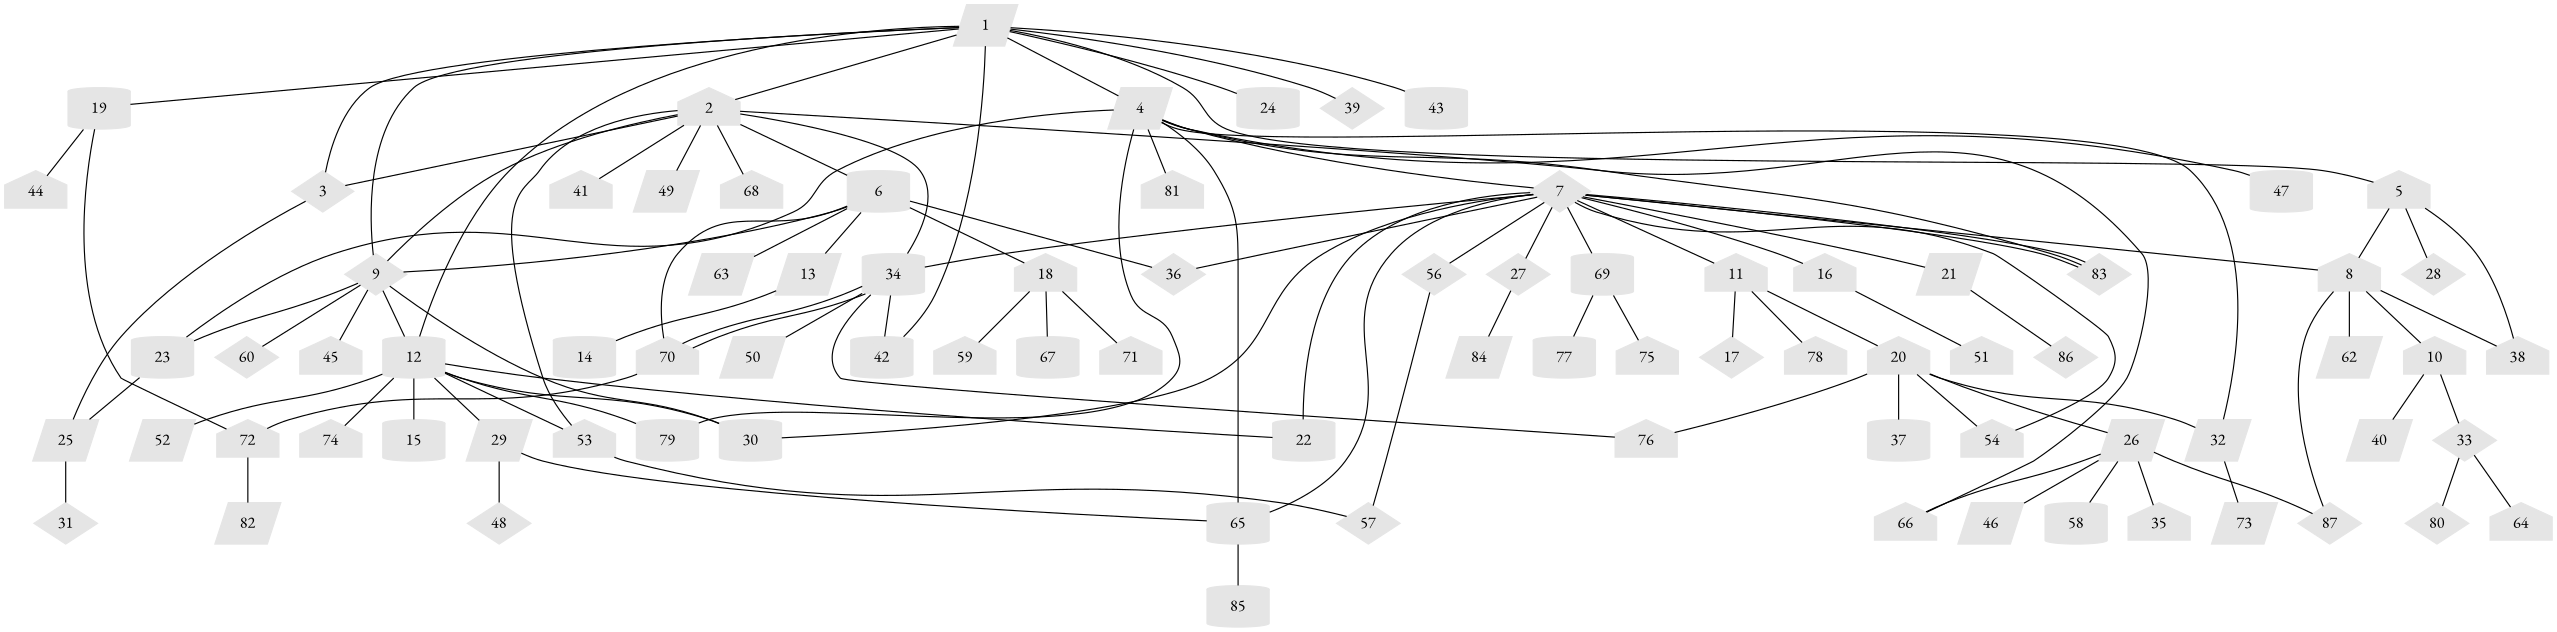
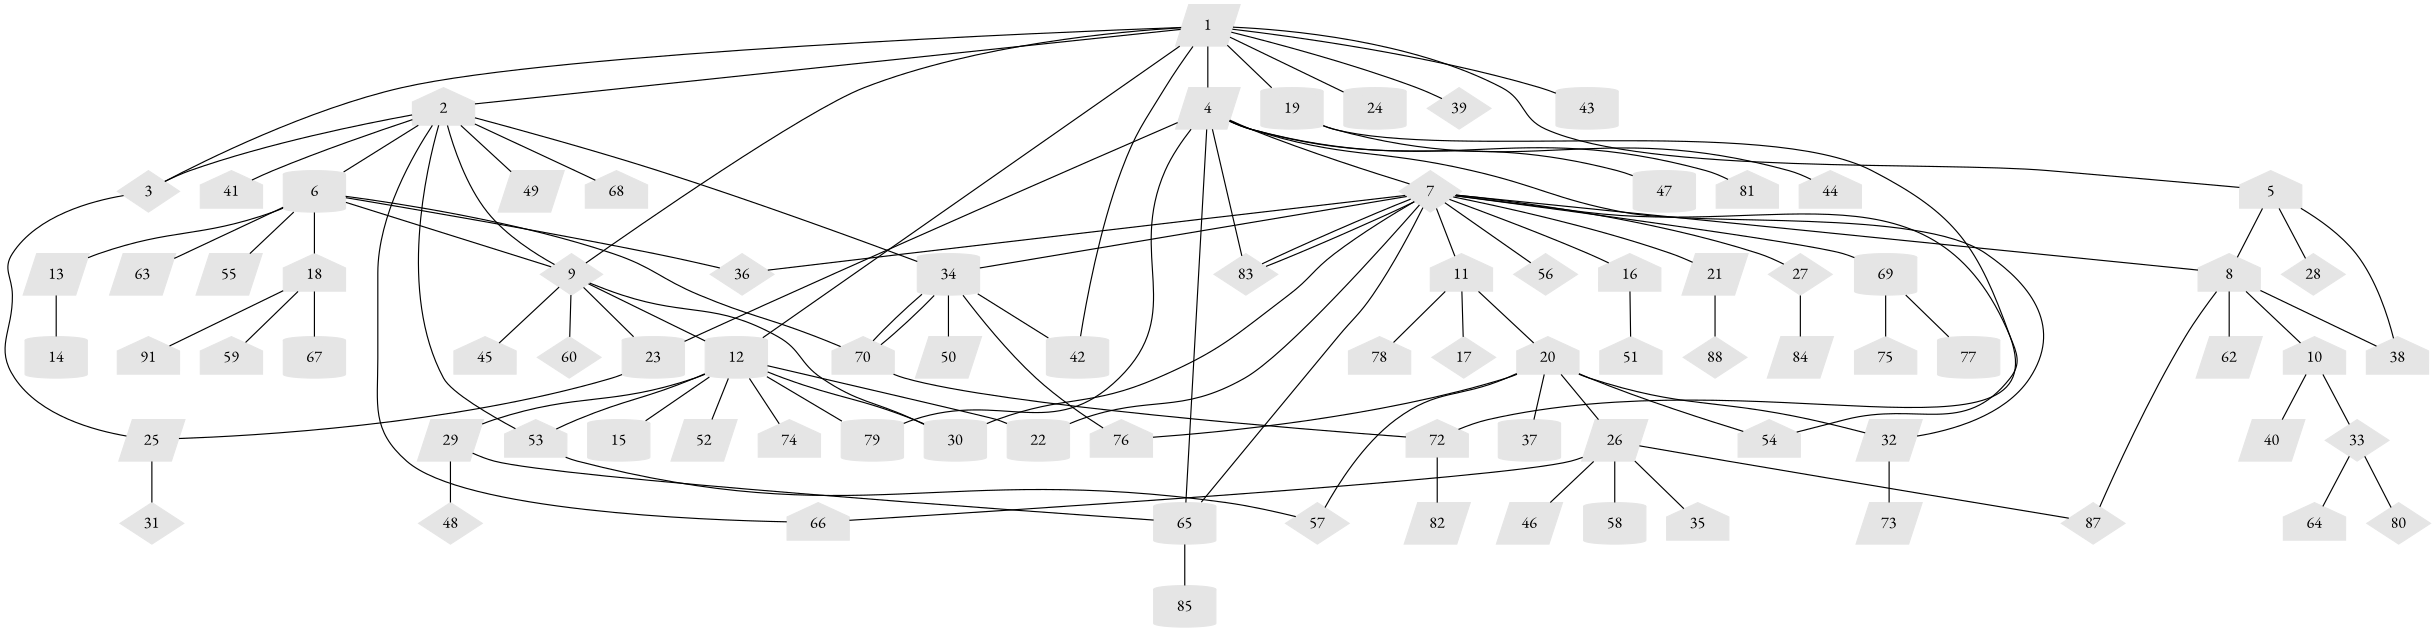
  graph {
    fontname="EB Garamond"
    node [color=gray90 fontname="EB Garamond" shape=house style=filled]
    edge [fontname="EB Garamond"]
    1 [shape=parallelogram]
    2
    3 [shape=diamond]
    4 [shape=parallelogram]
    5
    9 [shape=diamond]
    12 [shape=cylinder]
    19 [shape=cylinder]
    24 [shape=cylinder]
    39 [shape=diamond]
    42 [shape=cylinder]
    43 [shape=cylinder]
    6 [shape=cylinder]
    34 [shape=cylinder]
    41
    49 [shape=parallelogram]
    53
    66
    68
    25 [shape=parallelogram]
    7 [shape=diamond]
    23 [shape=cylinder]
    32 [shape=parallelogram]
    47 [shape=cylinder]
    65 [shape=cylinder]
    79 [shape=cylinder]
    81
    83 [shape=diamond]
    8
    28 [shape=diamond]
    38
    30 [shape=cylinder]
    45
    60 [shape=diamond]
    15 [shape=cylinder]
    22 [shape=cylinder]
    29 [shape=parallelogram]
    52 [shape=parallelogram]
    74
    44
    72
    13 [shape=parallelogram]
    18
    36 [shape=diamond]
+   55 [shape=parallelogram]
    63 [shape=parallelogram]
    70
    76
    50 [shape=parallelogram]
    57 [shape=diamond]
    31 [shape=diamond]
    11
    16
    21 [shape=parallelogram]
    27 [shape=diamond]
    54
    56 [shape=diamond]
    69 [shape=cylinder]
    73 [shape=parallelogram]
    85 [shape=cylinder]
    10
    62 [shape=parallelogram]
    87 [shape=diamond]
    14 [shape=cylinder]
    59
    67 [shape=cylinder]
-   71
+   71 [label=91]
    17 [shape=diamond]
    20
    78
    51
-   86 [shape=diamond]
+   86 [shape=diamond label=88]
    84 [shape=parallelogram]
    75
    77 [shape=cylinder]
    33 [shape=diamond]
    40 [shape=parallelogram]
    64
    80 [shape=diamond]
    26 [shape=parallelogram]
    37 [shape=cylinder]
    48 [shape=diamond]
    82 [shape=parallelogram]
    35
    46 [shape=parallelogram]
    58 [shape=cylinder]
    1 -- 2
    1 -- 3
    1 -- 4
    1 -- 5
    1 -- 9
    1 -- 12
    1 -- 19
    1 -- 24
    1 -- 39
    1 -- 42
    1 -- 43
    2 -- 3
    2 -- 9
    2 -- 6
    2 -- 34
    2 -- 41
    2 -- 49
    2 -- 53
    2 -- 66
    2 -- 68
    3 -- 25
    4 -- 7
    4 -- 23
    4 -- 32
    4 -- 47
    4 -- 65
    4 -- 79
    4 -- 81
    4 -- 83
    5 -- 8
    5 -- 28
    5 -- 38
    9 -- 12
    9 -- 23
    9 -- 30
    9 -- 45
    9 -- 60
    12 -- 53
    12 -- 79
    12 -- 30
    12 -- 15
    12 -- 22
    12 -- 29
    12 -- 52
    12 -- 74
    19 -- 44
    19 -- 72
    6 -- 9
    6 -- 13
    6 -- 18
    6 -- 36
+   6 -- 55
    6 -- 63
    6 -- 70
    34 -- 42
    34 -- 70
    34 -- 70
    34 -- 76
    34 -- 50
    53 -- 57
    25 -- 31
    7 -- 34
    7 -- 65
    7 -- 83
    7 -- 83
    7 -- 8
    7 -- 30
    7 -- 22
    7 -- 36
    7 -- 11
    7 -- 16
    7 -- 21
    7 -- 27
    7 -- 54
    7 -- 56
    7 -- 69
    23 -- 25
    32 -- 73
    65 -- 85
    8 -- 38
    8 -- 10
    8 -- 62
    8 -- 87
    29 -- 65
    29 -- 48
    72 -- 82
    13 -- 14
    18 -- 59
    18 -- 67
    18 -- 71
    70 -- 72
    11 -- 17
    11 -- 20
    11 -- 78
    16 -- 51
    21 -- 86
    27 -- 84
    69 -- 75
    69 -- 77
    10 -- 33
    10 -- 40
    20 -- 32
    20 -- 76
-   56 -- 57
+   20 -- 57
    20 -- 54
    20 -- 26
    20 -- 37
    33 -- 64
    33 -- 80
    26 -- 66
    26 -- 87
    26 -- 35
    26 -- 46
    26 -- 58
  }
